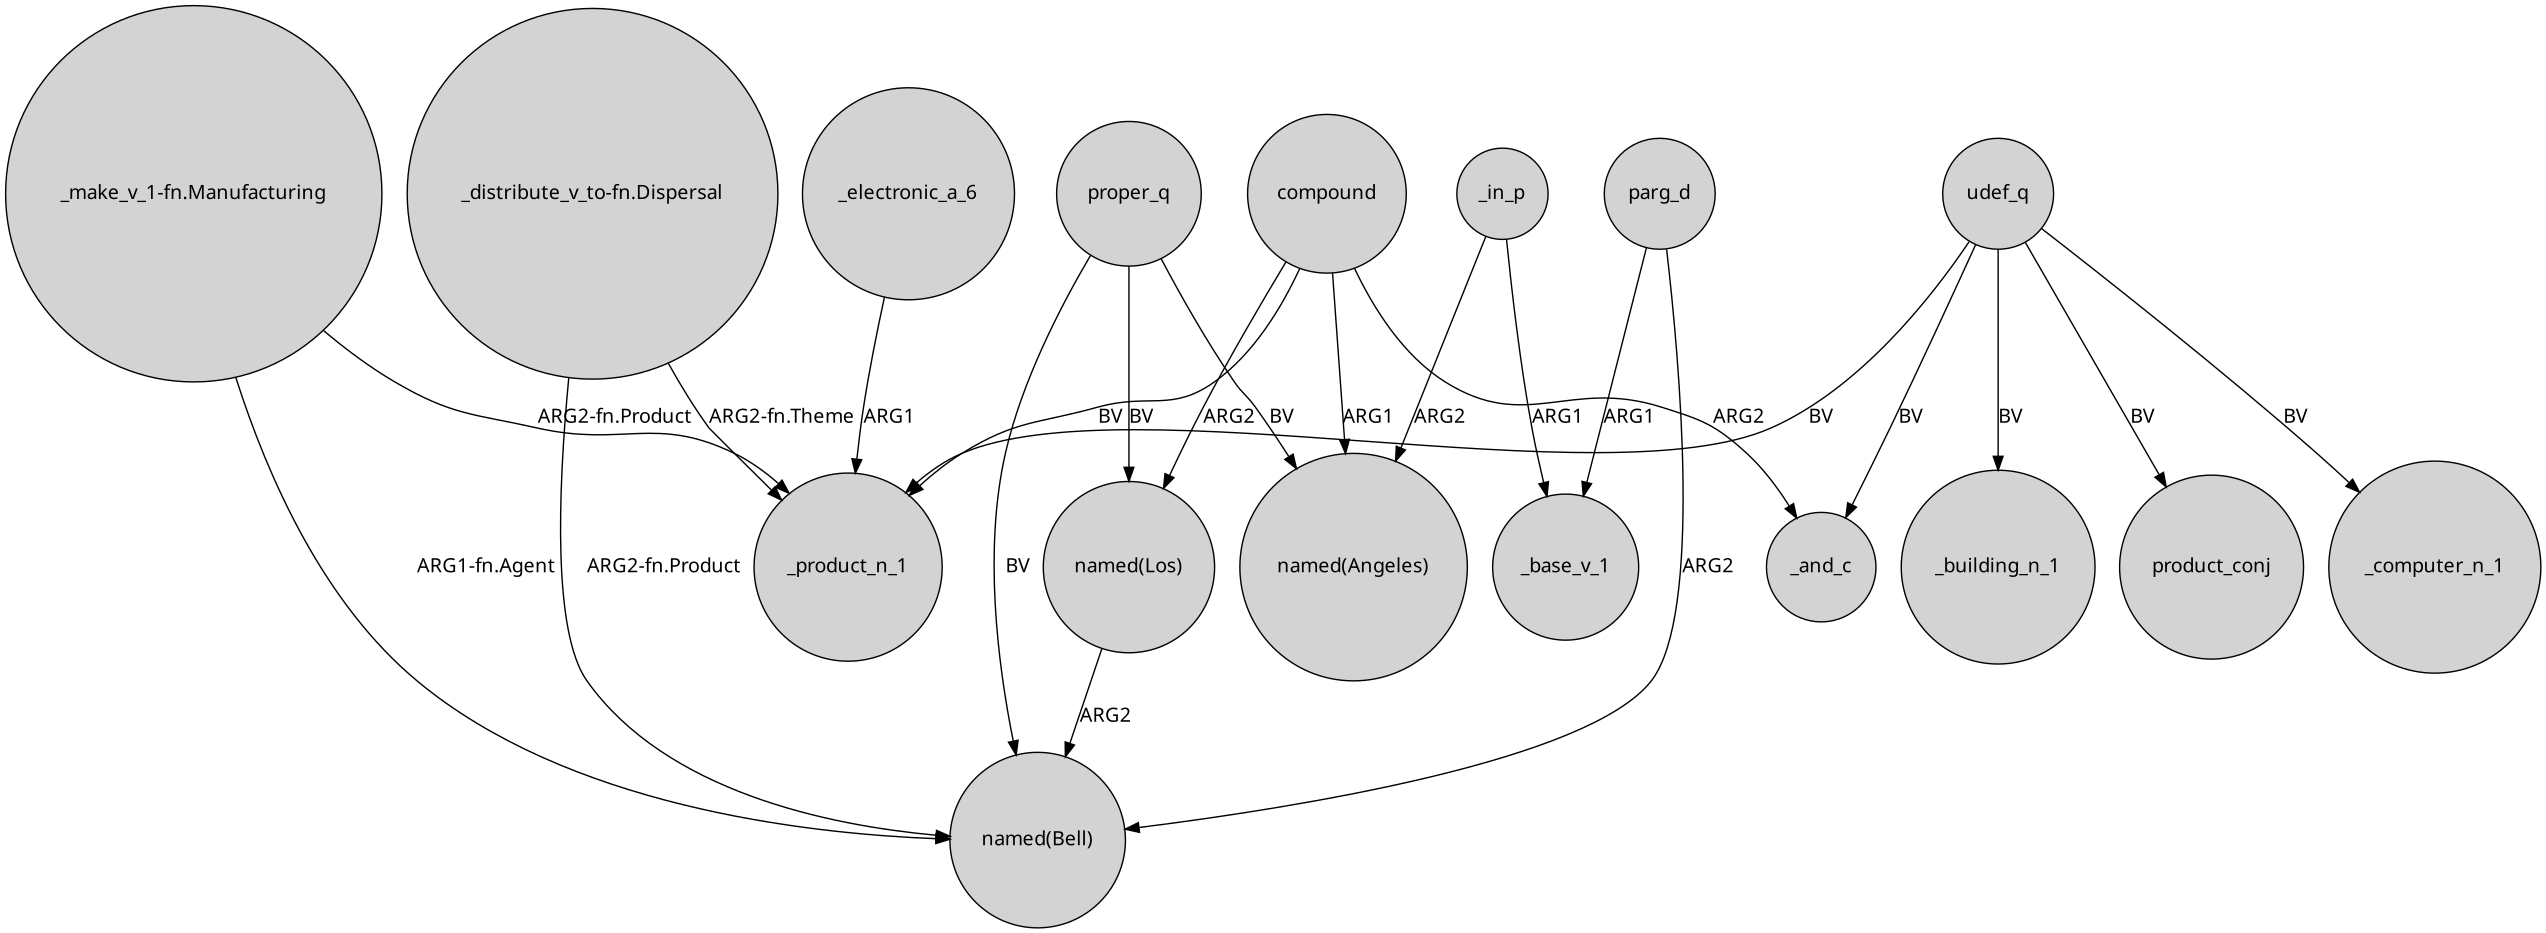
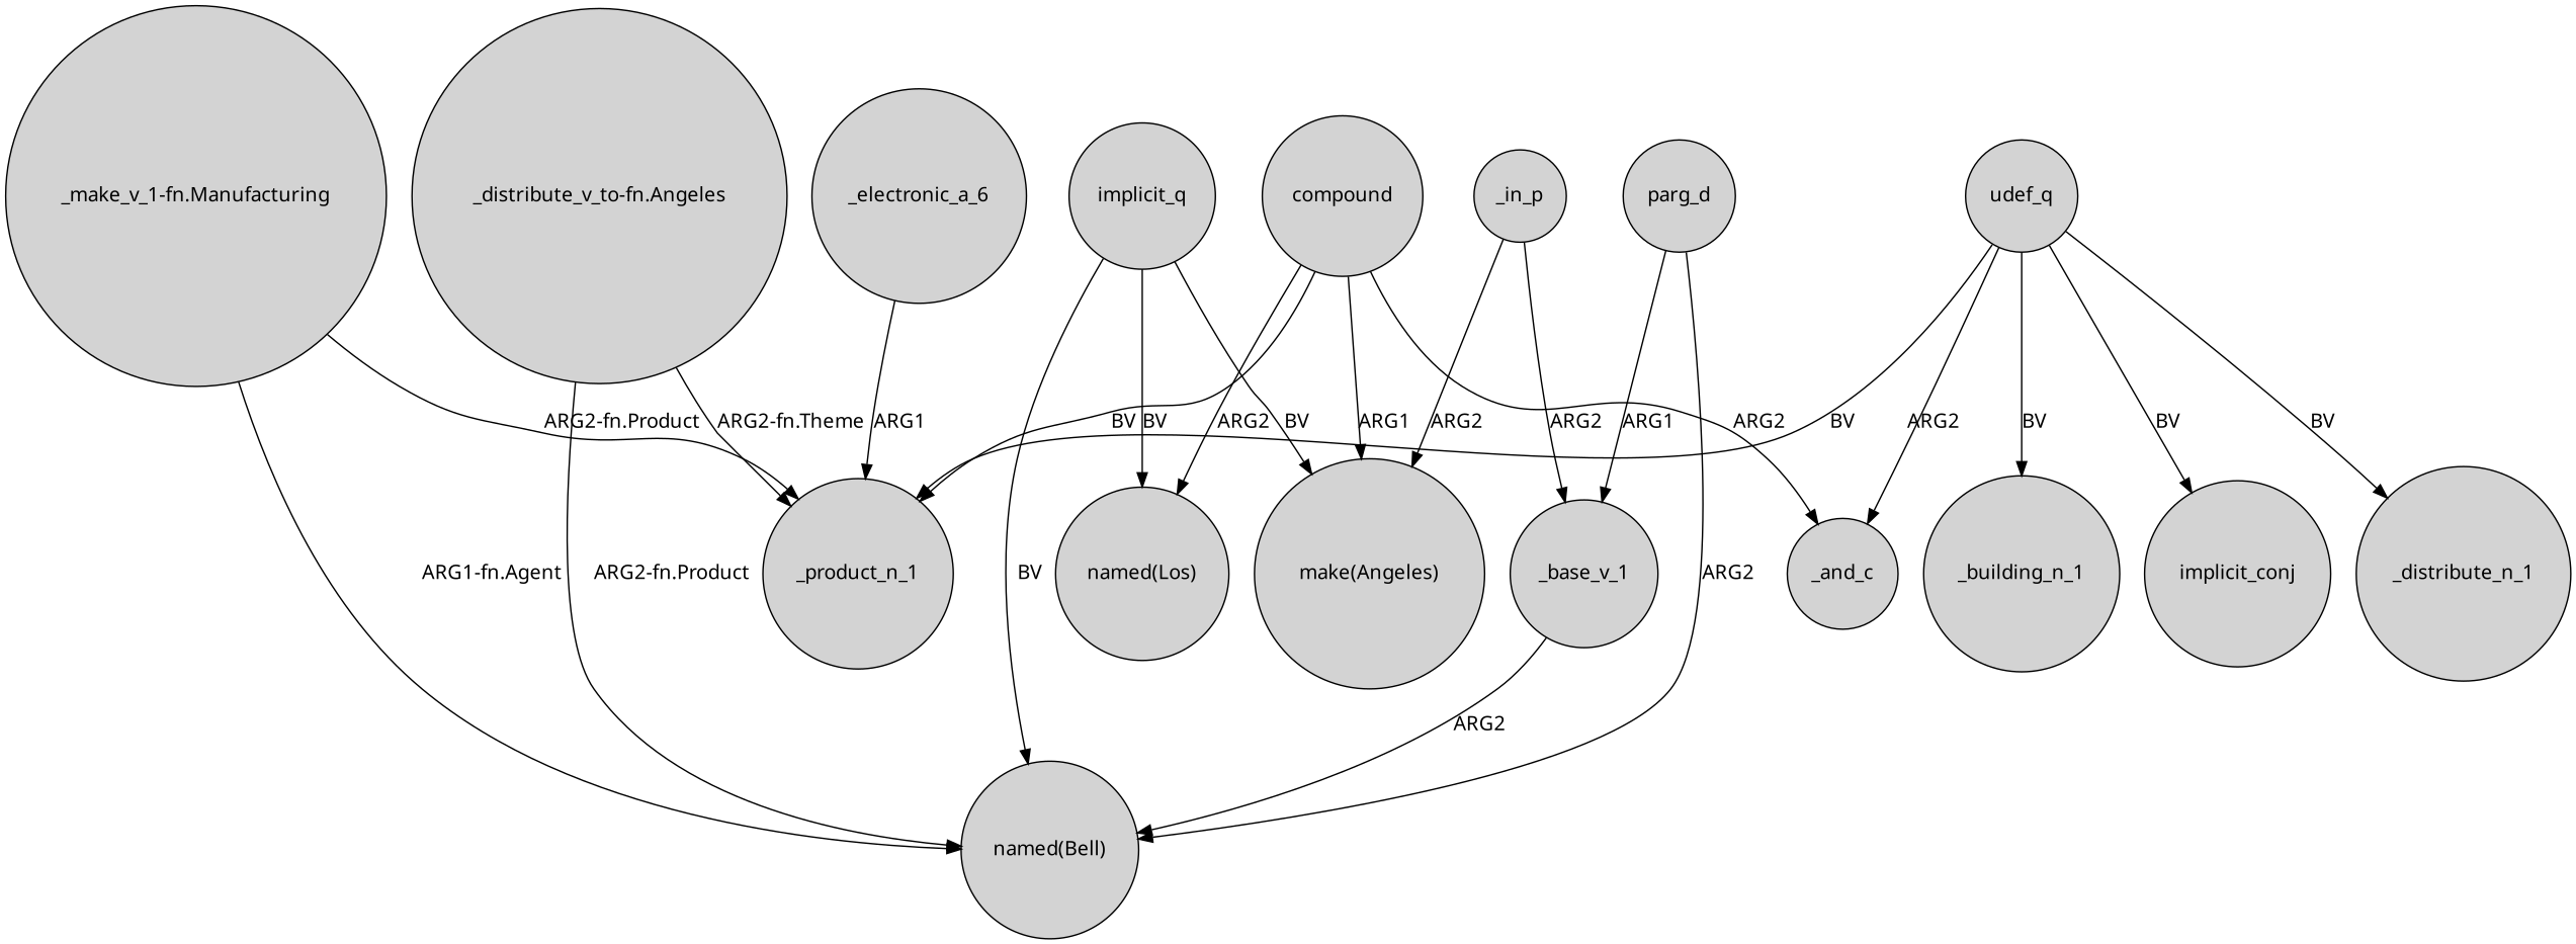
  digraph {
    fontname="Noto Sans"
    node [fontname="Noto Sans" shape=circle style=filled]
    edge [fontname="Noto Sans"]
    compound
    _product_n_1
    "named(Los)"
-   "named(Angeles)"
+   "named(Angeles)" [label="make(Angeles)"]
    _and_c
    "_make_v_1-fn.Manufacturing"
    "named(Bell)"
    udef_q
    _building_n_1
-   implicit_conj [label=product_conj]
-   _computer_n_1
-   proper_q
-   "_distribute_v_to-fn.Dispersal"
+   implicit_conj
+   _computer_n_1 [label=_distribute_n_1]
+   proper_q [label=implicit_q]
+   "_distribute_v_to-fn.Dispersal" [label="_distribute_v_to-fn.Angeles"]
    _in_p
    _base_v_1
    n16 [label=_electronic_a_6]
    parg_d
    compound -> _product_n_1 [label=BV]
    compound -> "named(Los)" [label=ARG2]
    compound -> "named(Angeles)" [label=ARG1]
    compound -> _and_c [label=ARG2]
    "_make_v_1-fn.Manufacturing" -> _product_n_1 [label="ARG2-fn.Product"]
    "_make_v_1-fn.Manufacturing" -> "named(Bell)" [label="ARG1-fn.Agent"]
    udef_q -> _product_n_1 [label=BV]
-   udef_q -> _and_c [label=BV]
+   udef_q -> _and_c [label=ARG2]
    udef_q -> _building_n_1 [label=BV]
    udef_q -> implicit_conj [label=BV]
    udef_q -> _computer_n_1 [label=BV]
    proper_q -> "named(Los)" [label=BV]
    proper_q -> "named(Angeles)" [label=BV]
    proper_q -> "named(Bell)" [label=BV]
    "_distribute_v_to-fn.Dispersal" -> _product_n_1 [label="ARG2-fn.Theme"]
    "_distribute_v_to-fn.Dispersal" -> "named(Bell)" [label="ARG2-fn.Product"]
    _in_p -> "named(Angeles)" [label=ARG2]
-   _in_p -> _base_v_1 [label=ARG1]
-   "named(Los)" -> "named(Bell)" [label=ARG2]
+   _in_p -> _base_v_1 [label=ARG2]
+   _base_v_1 -> "named(Bell)" [label=ARG2]
    n16 -> _product_n_1 [label=ARG1]
    parg_d -> "named(Bell)" [label=ARG2]
    parg_d -> _base_v_1 [label=ARG1]
  }
